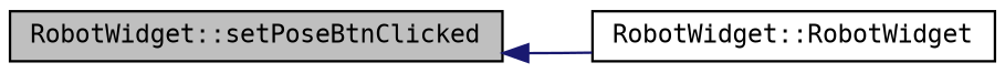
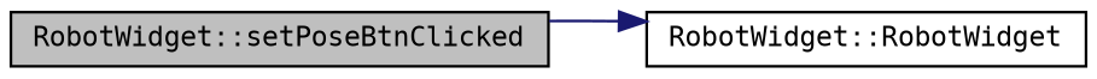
  digraph {
    rankdir=LR
    fontname="DejaVu Sans Mono"
    node [color=black fontname="DejaVu Sans Mono" fontsize=10 shape=record style=filled]
    n1 [fillcolor=grey75 fontcolor=black height=0.2 label="RobotWidget::setPoseBtnClicked" width=0.4]
    n2 [fillcolor=white height=0.2 label="RobotWidget::RobotWidget" width=0.4]
-   n1 -> n2 [color=midnightblue dir=back fontname="DejaVu Sans Mono" fontsize=10 labelfontname=Helvetica labelfontsize=10 style=solid]
+   n2 -> n1 [color=midnightblue dir=back fontname="DejaVu Sans Mono" fontsize=10 labelfontname=Helvetica labelfontsize=10 style=solid]
  }
